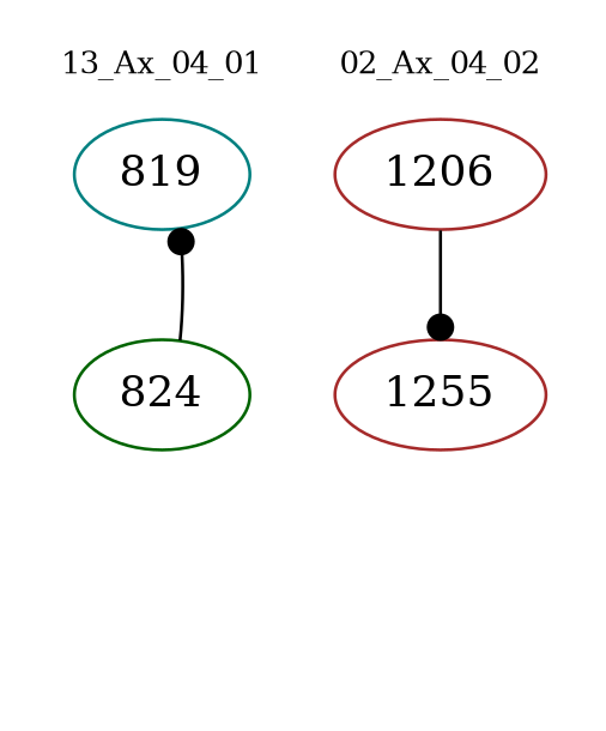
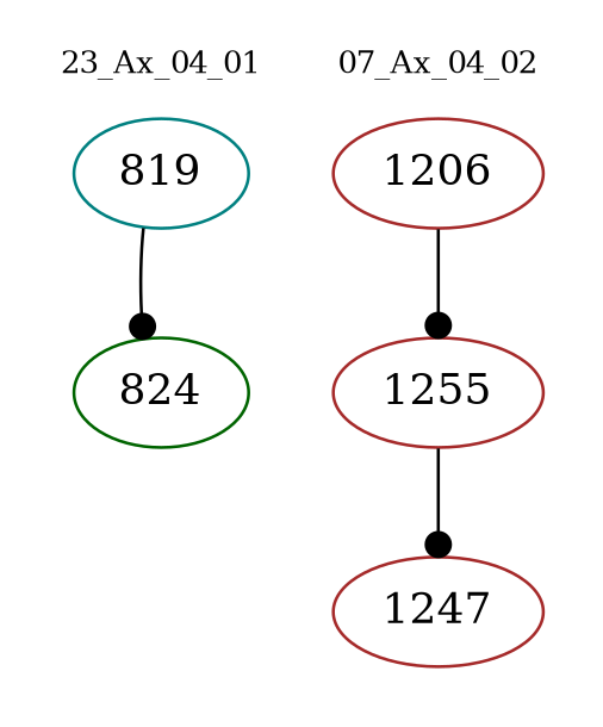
  digraph {
    node [color=brown]
    edge [arrowhead=dot color=black]
    n1 [color=teal label=819]
    n2 [color=darkgreen label=824]
    n3 [label=1206]
    n4 [label=1255]
+   n5 [label=1247]
    subgraph cluster_1 {
      color=white
      fontsize=10
-     label="13_Ax_04_01"
+     label="23_Ax_04_01"
      n1
      n2
    }
    subgraph cluster_2 {
      color=white
      fontsize=10
-     label="02_Ax_04_02"
+     label="07_Ax_04_02"
      n3
      n4
+     n5
    }
-   n2 -> n1
+   n1 -> n2
    n3 -> n4
+   n4 -> n5
  }
